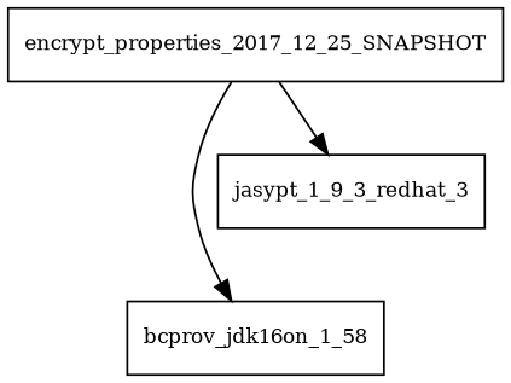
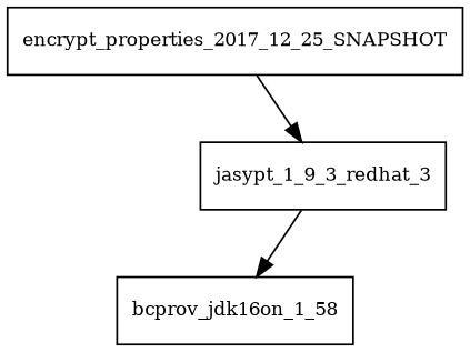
  digraph {
    node [fontsize=10.0 shape=box]
    n1 [label=bcprov_jdk16on_1_58]
    encrypt_properties_2017_12_25_SNAPSHOT
    jasypt_1_9_3_redhat_3
-   encrypt_properties_2017_12_25_SNAPSHOT -> n1
+   jasypt_1_9_3_redhat_3 -> n1
    encrypt_properties_2017_12_25_SNAPSHOT -> jasypt_1_9_3_redhat_3
  }
